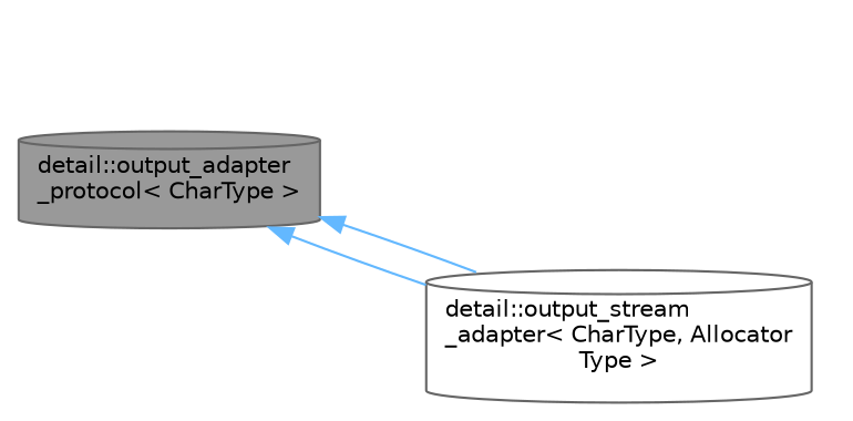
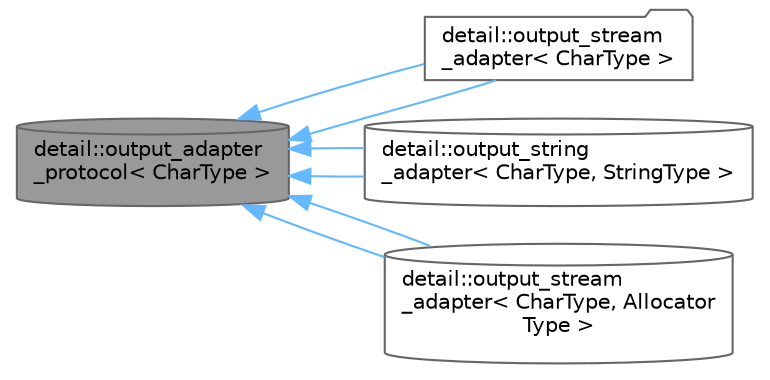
  digraph {
    rankdir=LR
    node [color=gray40 fillcolor=white fontname=Helvetica fontsize=10 shape=cylinder style=filled]
    edge [color=steelblue1 dir=back fontname=Helvetica fontsize=10 labelfontname=Helvetica labelfontsize=10 style=solid]
    n1 [fillcolor=grey60 fontcolor=black height=0.2 label="detail::output_adapter\l_protocol\< CharType \>" width=0.4]
+   n2 [height=0.2 label="detail::output_stream\l_adapter\< CharType \>" shape=folder width=0.4]
+   n3 [height=0.2 label="detail::output_string\l_adapter\< CharType, StringType \>" width=0.4]
    n4 [height=0.2 label="detail::output_stream\l_adapter\< CharType, Allocator\lType \>" width=0.4]
+   n1 -> n2
+   n1 -> n2
+   n1 -> n3
+   n1 -> n3
    n1 -> n4
    n1 -> n4
  }
